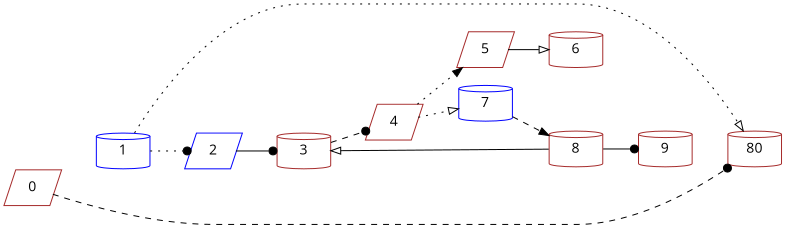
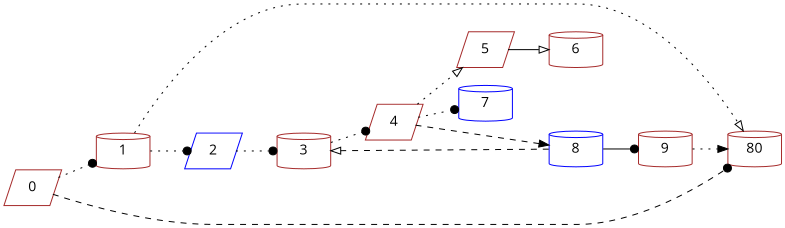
  digraph {
    fontname="Open Sans"
    rankdir=LR
    node [color=brown fontname="Open Sans" shape=cylinder]
    edge [arrowhead=dot fontname="Open Sans" style=dotted]
    0 [shape=parallelogram]
-   1 [color=blue]
+   1
    n3 [label=80]
    2 [color=blue shape=parallelogram]
    3
    4 [shape=parallelogram]
    5 [shape=parallelogram]
    7 [color=blue]
    6
-   8
+   8 [color=blue]
    9
+   0 -> 1
    0 -> n3 [style=dashed]
    1 -> n3 [arrowhead=onormal]
    1 -> 2
-   2 -> 3 [style=solid]
-   3 -> 4 [style=dashed]
-   4 -> 5 [arrowhead=normal]
-   4 -> 7 [arrowhead=onormal]
+   2 -> 3
+   3 -> 4
+   4 -> 5 [arrowhead=onormal]
+   4 -> 7
    5 -> 6 [arrowhead=onormal style=solid]
-   7 -> 8 [arrowhead=normal style=dashed]
-   8 -> 3 [arrowhead=onormal style=solid]
+   4 -> 8 [arrowhead=normal style=dashed]
+   8 -> 3 [arrowhead=onormal style=dashed]
    8 -> 9 [style=solid]
+   9 -> n3 [arrowhead=normal]
  }
